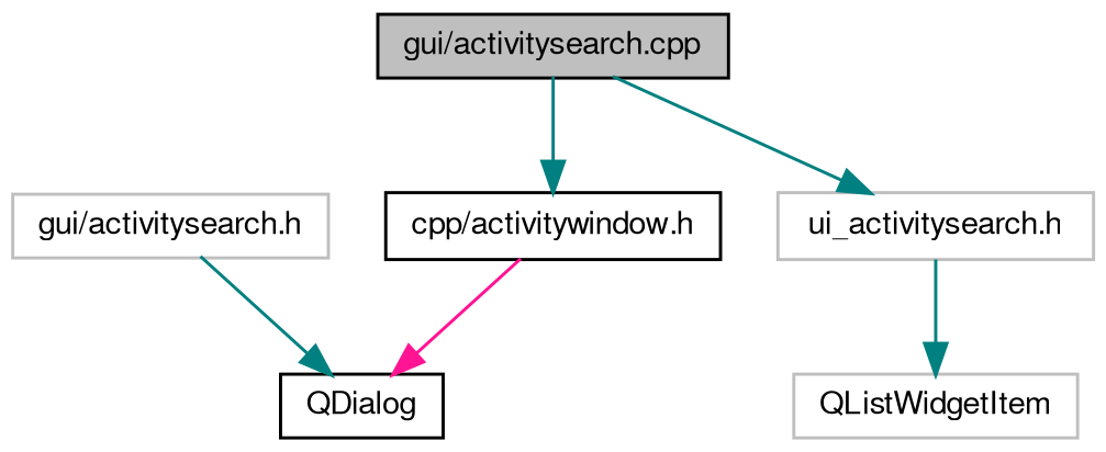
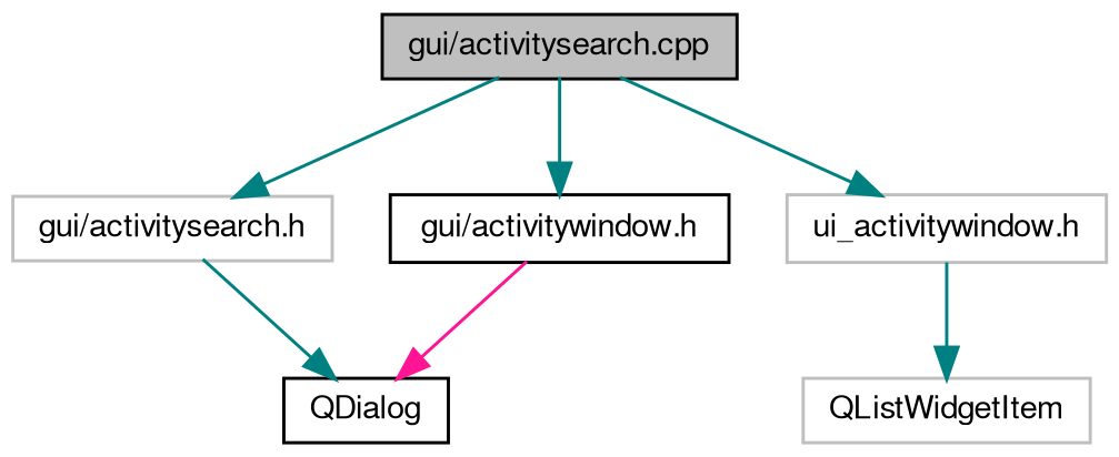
  digraph {
    node [color=black fillcolor=white fontname=FreeSans fontsize=10 shape=record style=filled]
    edge [color=teal fontname=FreeSans fontsize=10 labelfontname=FreeSans labelfontsize=10 style=solid]
    n1 [fillcolor=grey75 fontcolor=black height=0.2 label="gui/activitysearch.cpp" width=0.4]
    n2 [color=grey75 height=0.2 label="gui/activitysearch.h" width=0.4]
-   n3 [color=grey75 height=0.2 label="ui_activitysearch.h" width=0.4]
-   n4 [height=0.2 label="cpp/activitywindow.h" width=0.4]
+   n3 [color=grey75 height=0.2 label="ui_activitywindow.h" width=0.4]
+   n4 [height=0.2 label="gui/activitywindow.h" width=0.4]
    n5 [height=0.2 label=QDialog width=0.4]
    n6 [color=grey75 height=0.2 label=QListWidgetItem width=0.4]
+   n1 -> n2
    n1 -> n3
    n1 -> n4
    n2 -> n5
    n3 -> n6
    n4 -> n5 [color=deeppink]
  }
